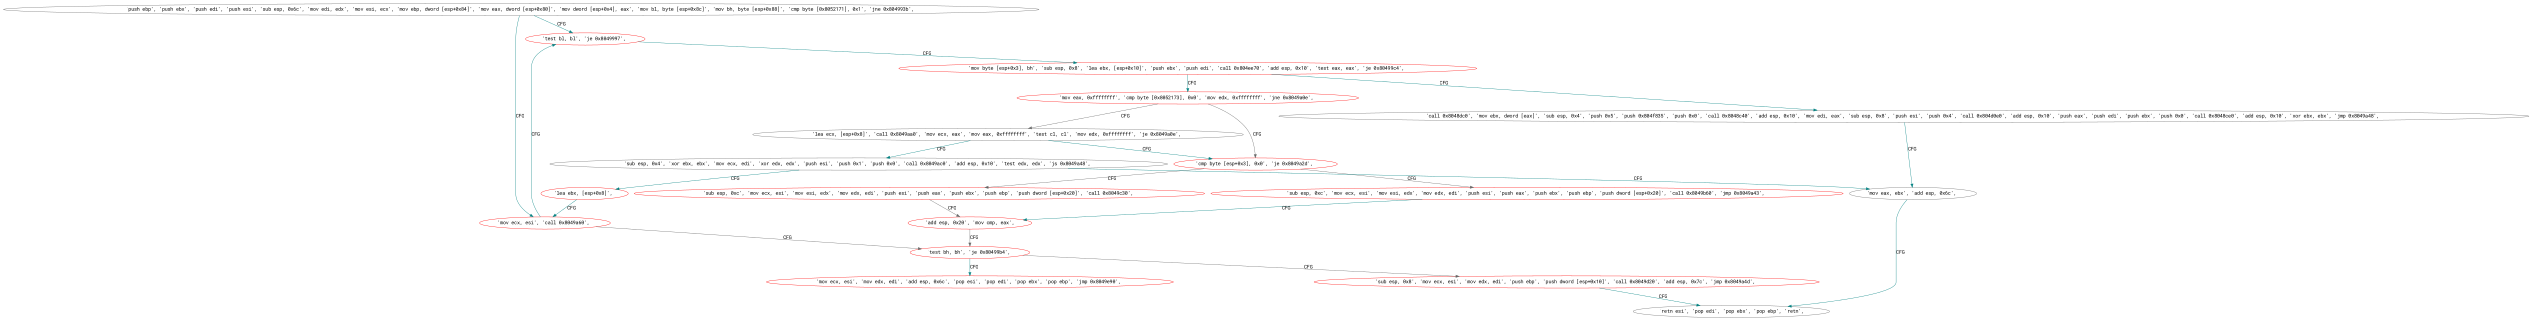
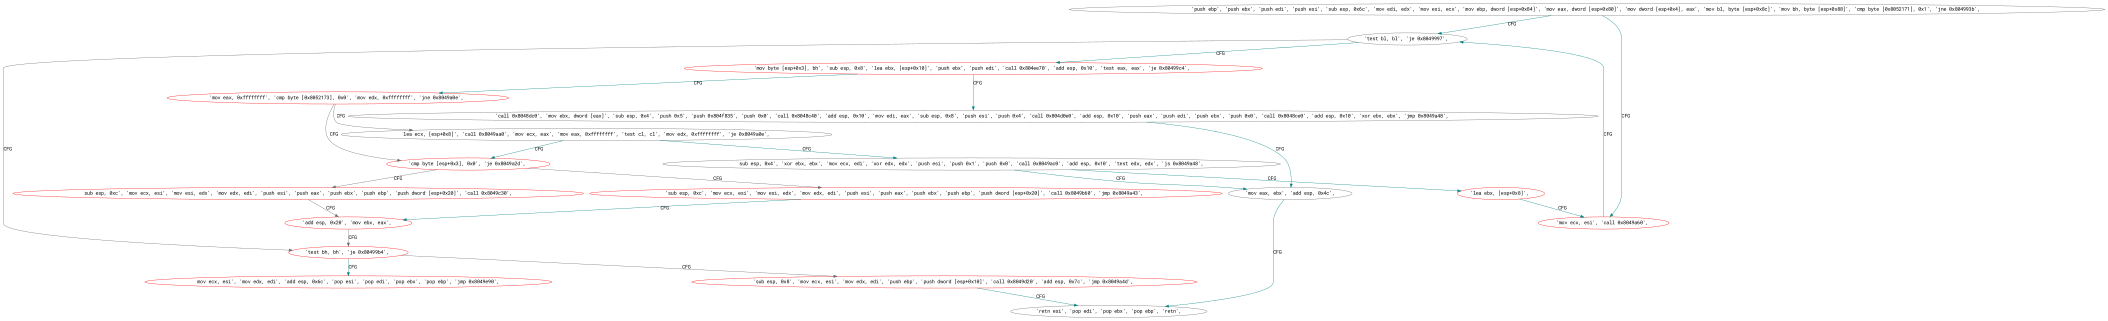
  digraph {
    fontname="Roboto Mono"
    node [color=red fontname="Roboto Mono"]
    edge [color=teal fontname="Roboto Mono"]
    n1 [color=gray40 label="'push ebp', 'push ebx', 'push edi', 'push esi', 'sub esp, 0x6c', 'mov edi, edx', 'mov esi, ecx', 'mov ebp, dword [esp+0x84]', 'mov eax, dword [esp+0x80]', 'mov dword [esp+0x4], eax', 'mov bl, byte [esp+0x8c]', 'mov bh, byte [esp+0x88]', 'cmp byte [0x8052171], 0x1', 'jne 0x804993b', "]
-   n2 [label="'test bl, bl', 'je 0x8049997', "]
+   n2 [color=gray40 label="'test bl, bl', 'je 0x8049997', "]
    n3 [label="'mov ecx, esi', 'call 0x8049a60', "]
    n4 [label="'test bh, bh', 'je 0x80499b4', "]
    n5 [label="'mov byte [esp+0x3], bh', 'sub esp, 0x8', 'lea ebx, [esp+0x10]', 'push ebx', 'push edi', 'call 0x804ee70', 'add esp, 0x10', 'test eax, eax', 'je 0x80499c4', "]
    n6 [label="'mov ecx, esi', 'mov edx, edi', 'add esp, 0x6c', 'pop esi', 'pop edi', 'pop ebx', 'pop ebp', 'jmp 0x8049e90', "]
    n7 [label="'sub esp, 0x8', 'mov ecx, esi', 'mov edx, edi', 'push ebp', 'push dword [esp+0x10]', 'call 0x8049d20', 'add esp, 0x7c', 'jmp 0x8049a4d', "]
    n8 [label="'mov eax, 0xffffffff', 'cmp byte [0x8052173], 0x0', 'mov edx, 0xffffffff', 'jne 0x8049a0e', "]
    n9 [color=gray40 label="'call 0x8048dc0', 'mov ebx, dword [eax]', 'sub esp, 0x4', 'push 0x5', 'push 0x804f835', 'push 0x0', 'call 0x8048c40', 'add esp, 0x10', 'mov edi, eax', 'sub esp, 0x8', 'push esi', 'push 0x4', 'call 0x804d0e0', 'add esp, 0x10', 'push eax', 'push edi', 'push ebx', 'push 0x0', 'call 0x8048ce0', 'add esp, 0x10', 'xor ebx, ebx', 'jmp 0x8049a48', "]
    n10 [color=gray40 label="'retn esi', 'pop edi', 'pop ebx', 'pop ebp', 'retn',"]
    n11 [label="'cmp byte [esp+0x3], 0x0', 'je 0x8049a2d', "]
    n12 [color=gray40 label="'lea ecx, [esp+0x8]', 'call 0x8049aa0', 'mov ecx, eax', 'mov eax, 0xffffffff', 'test cl, cl', 'mov edx, 0xffffffff', 'je 0x8049a0e', "]
-   n13 [color=gray40 label="'mov eax, ebx', 'add esp, 0x6c', "]
+   n13 [color=gray40 label="'mov eax, ebx', 'add esp, 0x4c',"]
    n14 [label="'sub esp, 0xc', 'mov ecx, esi', 'mov esi, edx', 'mov edx, edi', 'push esi', 'push eax', 'push ebx', 'push ebp', 'push dword [esp+0x20]', 'call 0x8049c30', "]
    n15 [label="'sub esp, 0xc', 'mov ecx, esi', 'mov esi, edx', 'mov edx, edi', 'push esi', 'push eax', 'push ebx', 'push ebp', 'push dword [esp+0x20]', 'call 0x8049b60', 'jmp 0x8049a43', "]
    n16 [color=gray40 label="'sub esp, 0x4', 'xor ebx, ebx', 'mov ecx, edi', 'xor edx, edx', 'push esi', 'push 0x1', 'push 0x0', 'call 0x8049ac0', 'add esp, 0x10', 'test edx, edx', 'js 0x8049a48', "]
-   n17 [label="'add esp, 0x20', 'mov cmp, eax',"]
+   n17 [label="'add esp, 0x20', 'mov ebx, eax', "]
    n18 [label="'lea ebx, [esp+0x8]', "]
    n1 -> n2 [label=CFG]
    n1 -> n3 [label=CFG]
-   n3 -> n4 [color=gray40 label=CFG]
+   n2 -> n4 [color=gray40 label=CFG]
    n2 -> n5 [label=CFG]
    n3 -> n2 [label=CFG]
    n4 -> n6 [label=CFG]
    n4 -> n7 [color=gray40 label=CFG]
    n5 -> n8 [label=CFG]
    n5 -> n9 [label=CFG]
    n7 -> n10 [label=CFG]
    n8 -> n11 [color=gray40 label=CFG]
    n8 -> n12 [color=gray40 label=CFG]
    n9 -> n13 [label=CFG]
    n11 -> n14 [color=gray40 label=CFG]
    n11 -> n15 [color=gray40 label=CFG]
    n12 -> n11 [label=CFG]
    n12 -> n16 [label=CFG]
    n13 -> n10 [label=CFG]
    n14 -> n17 [color=gray40 label=CFG]
    n15 -> n17 [label=CFG]
    n16 -> n13 [label=CFG]
    n16 -> n18 [label=CFG]
    n17 -> n4 [color=gray40 label=CFG]
    n18 -> n3 [label=CFG]
  }
